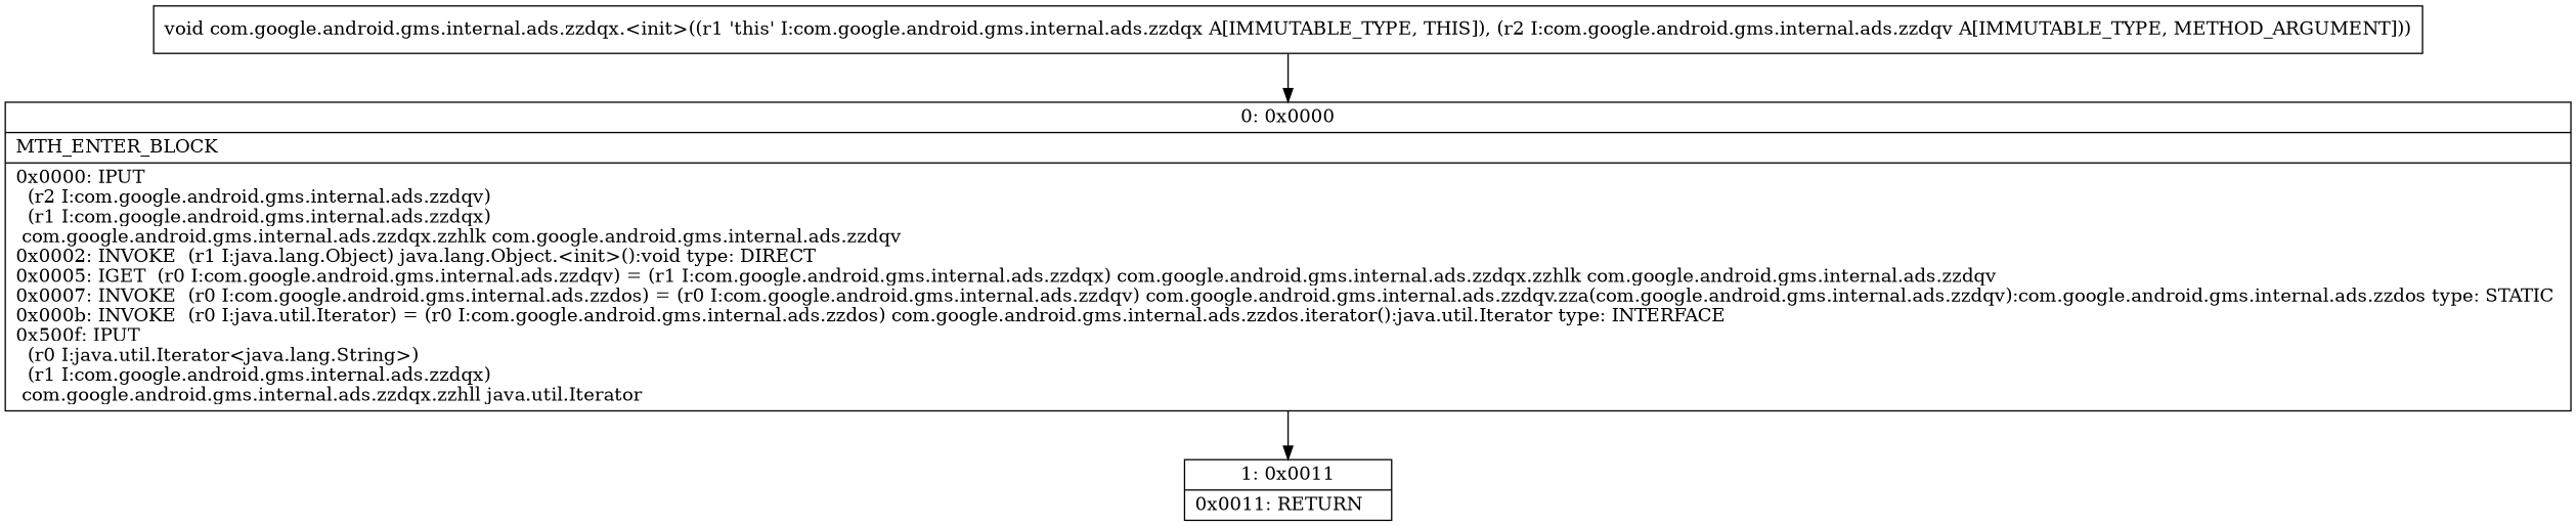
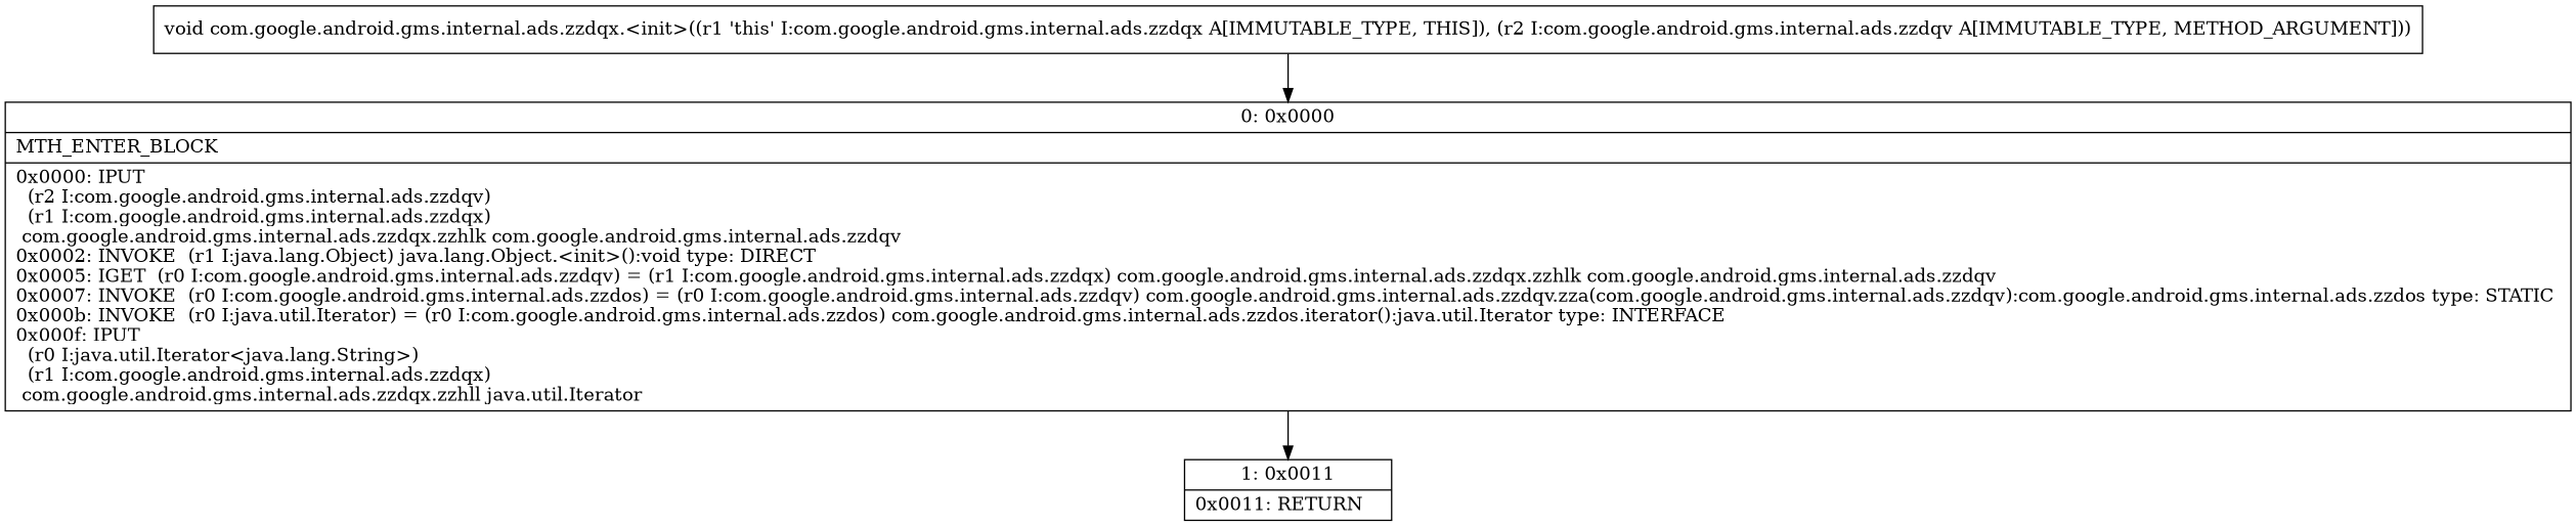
  digraph {
    node [shape=record]
-   n1 [label="{0\:\ 0x0000|MTH_ENTER_BLOCK\l|0x0000: IPUT  \l  (r2 I:com.google.android.gms.internal.ads.zzdqv)\l  (r1 I:com.google.android.gms.internal.ads.zzdqx)\l com.google.android.gms.internal.ads.zzdqx.zzhlk com.google.android.gms.internal.ads.zzdqv \l0x0002: INVOKE  (r1 I:java.lang.Object) java.lang.Object.\<init\>():void type: DIRECT \l0x0005: IGET  (r0 I:com.google.android.gms.internal.ads.zzdqv) = (r1 I:com.google.android.gms.internal.ads.zzdqx) com.google.android.gms.internal.ads.zzdqx.zzhlk com.google.android.gms.internal.ads.zzdqv \l0x0007: INVOKE  (r0 I:com.google.android.gms.internal.ads.zzdos) = (r0 I:com.google.android.gms.internal.ads.zzdqv) com.google.android.gms.internal.ads.zzdqv.zza(com.google.android.gms.internal.ads.zzdqv):com.google.android.gms.internal.ads.zzdos type: STATIC \l0x000b: INVOKE  (r0 I:java.util.Iterator) = (r0 I:com.google.android.gms.internal.ads.zzdos) com.google.android.gms.internal.ads.zzdos.iterator():java.util.Iterator type: INTERFACE \l0x500f: IPUT  \l  (r0 I:java.util.Iterator\<java.lang.String\>)\l  (r1 I:com.google.android.gms.internal.ads.zzdqx)\l com.google.android.gms.internal.ads.zzdqx.zzhll java.util.Iterator \l}"]
+   n1 [label="{0\:\ 0x0000|MTH_ENTER_BLOCK\l|0x0000: IPUT  \l  (r2 I:com.google.android.gms.internal.ads.zzdqv)\l  (r1 I:com.google.android.gms.internal.ads.zzdqx)\l com.google.android.gms.internal.ads.zzdqx.zzhlk com.google.android.gms.internal.ads.zzdqv \l0x0002: INVOKE  (r1 I:java.lang.Object) java.lang.Object.\<init\>():void type: DIRECT \l0x0005: IGET  (r0 I:com.google.android.gms.internal.ads.zzdqv) = (r1 I:com.google.android.gms.internal.ads.zzdqx) com.google.android.gms.internal.ads.zzdqx.zzhlk com.google.android.gms.internal.ads.zzdqv \l0x0007: INVOKE  (r0 I:com.google.android.gms.internal.ads.zzdos) = (r0 I:com.google.android.gms.internal.ads.zzdqv) com.google.android.gms.internal.ads.zzdqv.zza(com.google.android.gms.internal.ads.zzdqv):com.google.android.gms.internal.ads.zzdos type: STATIC \l0x000b: INVOKE  (r0 I:java.util.Iterator) = (r0 I:com.google.android.gms.internal.ads.zzdos) com.google.android.gms.internal.ads.zzdos.iterator():java.util.Iterator type: INTERFACE \l0x000f: IPUT  \l  (r0 I:java.util.Iterator\<java.lang.String\>)\l  (r1 I:com.google.android.gms.internal.ads.zzdqx)\l com.google.android.gms.internal.ads.zzdqx.zzhll java.util.Iterator \l}"]
    n2 [label="{1\:\ 0x0011|0x0011: RETURN   \l}"]
    n3 [label="{void com.google.android.gms.internal.ads.zzdqx.\<init\>((r1 'this' I:com.google.android.gms.internal.ads.zzdqx A[IMMUTABLE_TYPE, THIS]), (r2 I:com.google.android.gms.internal.ads.zzdqv A[IMMUTABLE_TYPE, METHOD_ARGUMENT])) }"]
    n1 -> n2
    n3 -> n1
  }
